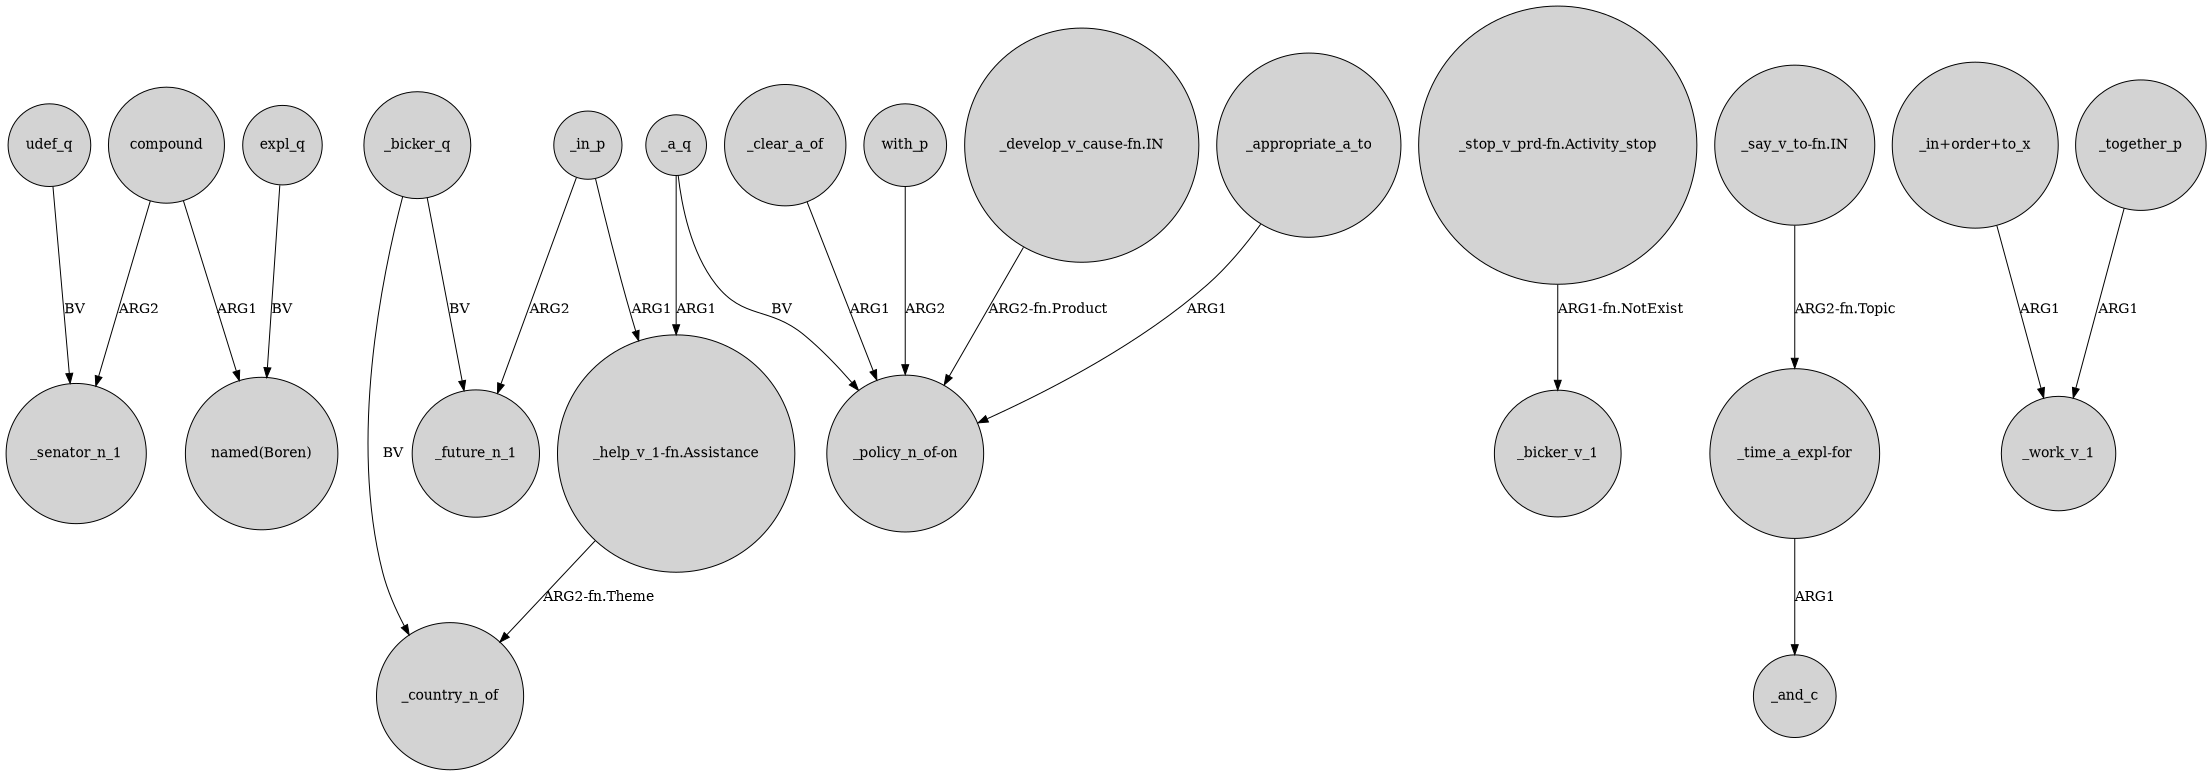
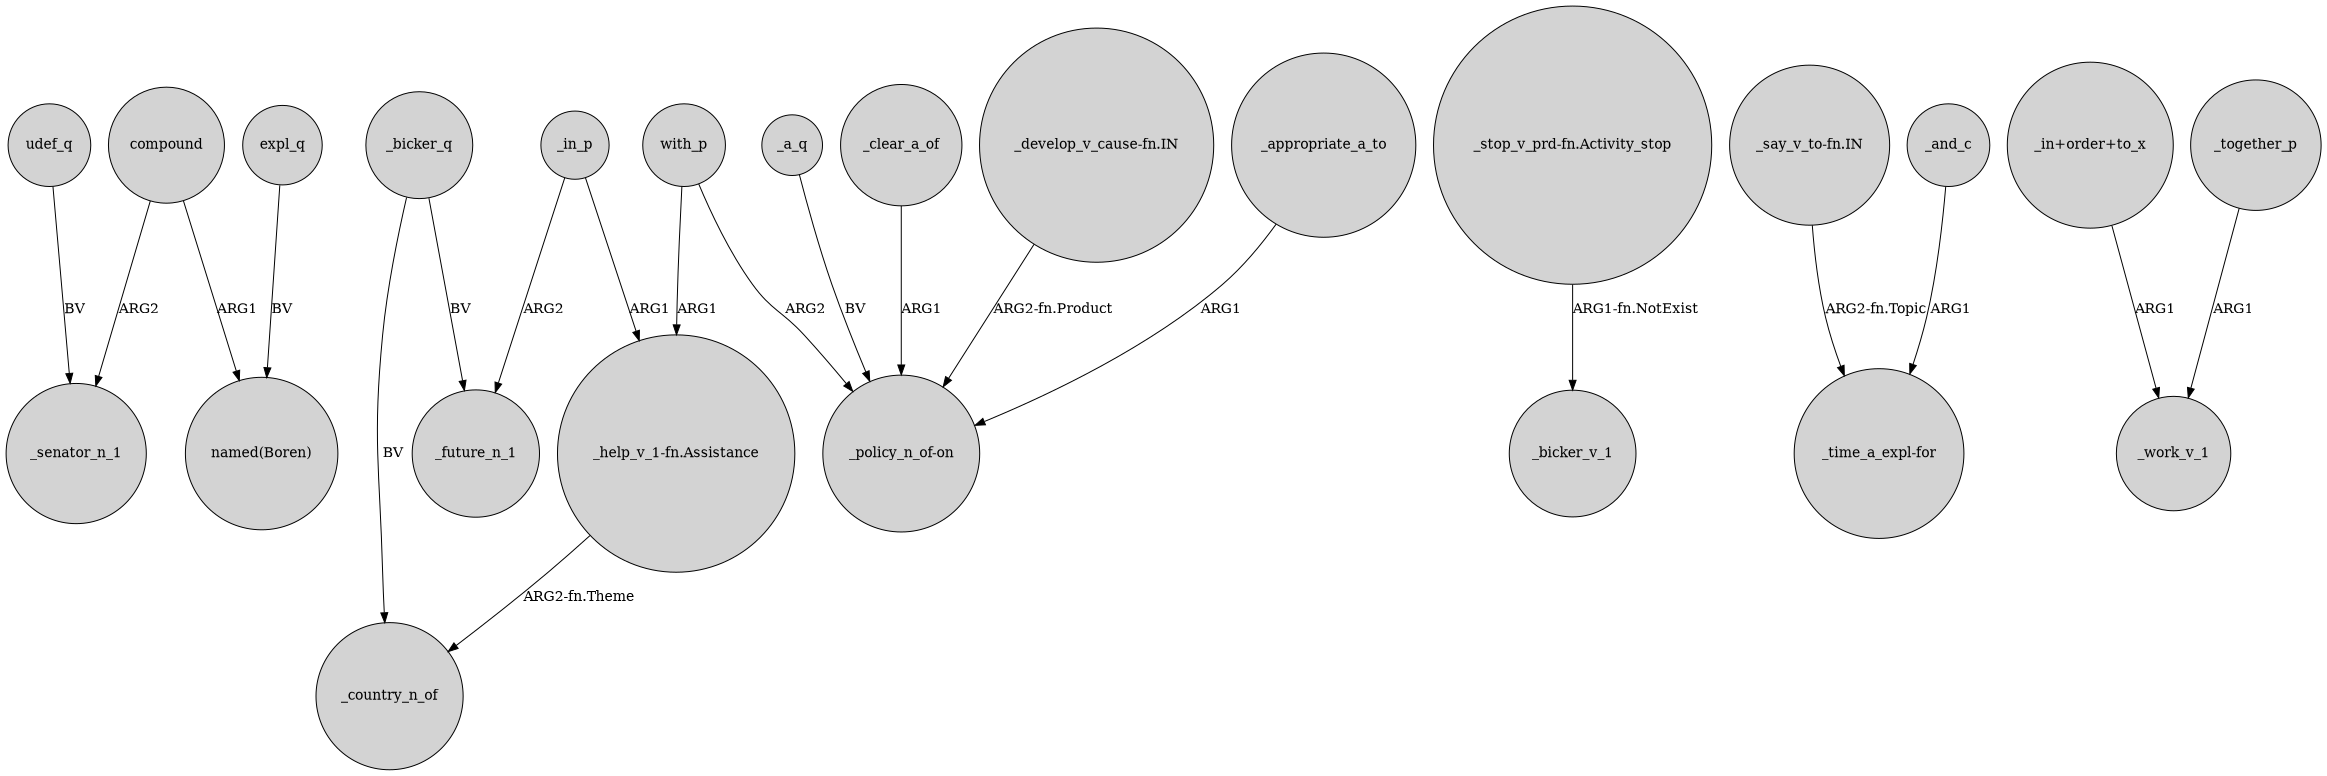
  digraph {
    node [shape=circle style=filled]
    udef_q
    _senator_n_1
    n3 [label=_bicker_q]
    _future_n_1
    _country_n_of
    "_stop_v_prd-fn.Activity_stop"
    _bicker_v_1
    _a_q
    "_policy_n_of-on"
    _in_p
    "_help_v_1-fn.Assistance"
    "_say_v_to-fn.IN"
    "_time_a_expl-for"
    _and_c
    _clear_a_of
    with_p
    compound
    "named(Boren)"
    "_in+order+to_x"
    _work_v_1
    "_develop_v_cause-fn.IN"
    n22 [label=expl_q]
    _appropriate_a_to
    _together_p
    udef_q -> _senator_n_1 [label=BV]
    n3 -> _future_n_1 [label=BV]
    n3 -> _country_n_of [label=BV]
    "_stop_v_prd-fn.Activity_stop" -> _bicker_v_1 [label="ARG1-fn.NotExist"]
    _a_q -> "_policy_n_of-on" [label=BV]
    _in_p -> _future_n_1 [label=ARG2]
    _in_p -> "_help_v_1-fn.Assistance" [label=ARG1]
    "_help_v_1-fn.Assistance" -> _country_n_of [label="ARG2-fn.Theme"]
    "_say_v_to-fn.IN" -> "_time_a_expl-for" [label="ARG2-fn.Topic"]
-   "_time_a_expl-for" -> _and_c [label=ARG1]
+   _and_c -> "_time_a_expl-for" [label=ARG1]
    _clear_a_of -> "_policy_n_of-on" [label=ARG1]
    with_p -> "_policy_n_of-on" [label=ARG2]
-   _a_q -> "_help_v_1-fn.Assistance" [label=ARG1]
+   with_p -> "_help_v_1-fn.Assistance" [label=ARG1]
    compound -> _senator_n_1 [label=ARG2]
    compound -> "named(Boren)" [label=ARG1]
    "_in+order+to_x" -> _work_v_1 [label=ARG1]
    "_develop_v_cause-fn.IN" -> "_policy_n_of-on" [label="ARG2-fn.Product"]
    n22 -> "named(Boren)" [label=BV]
    _appropriate_a_to -> "_policy_n_of-on" [label=ARG1]
    _together_p -> _work_v_1 [label=ARG1]
  }
